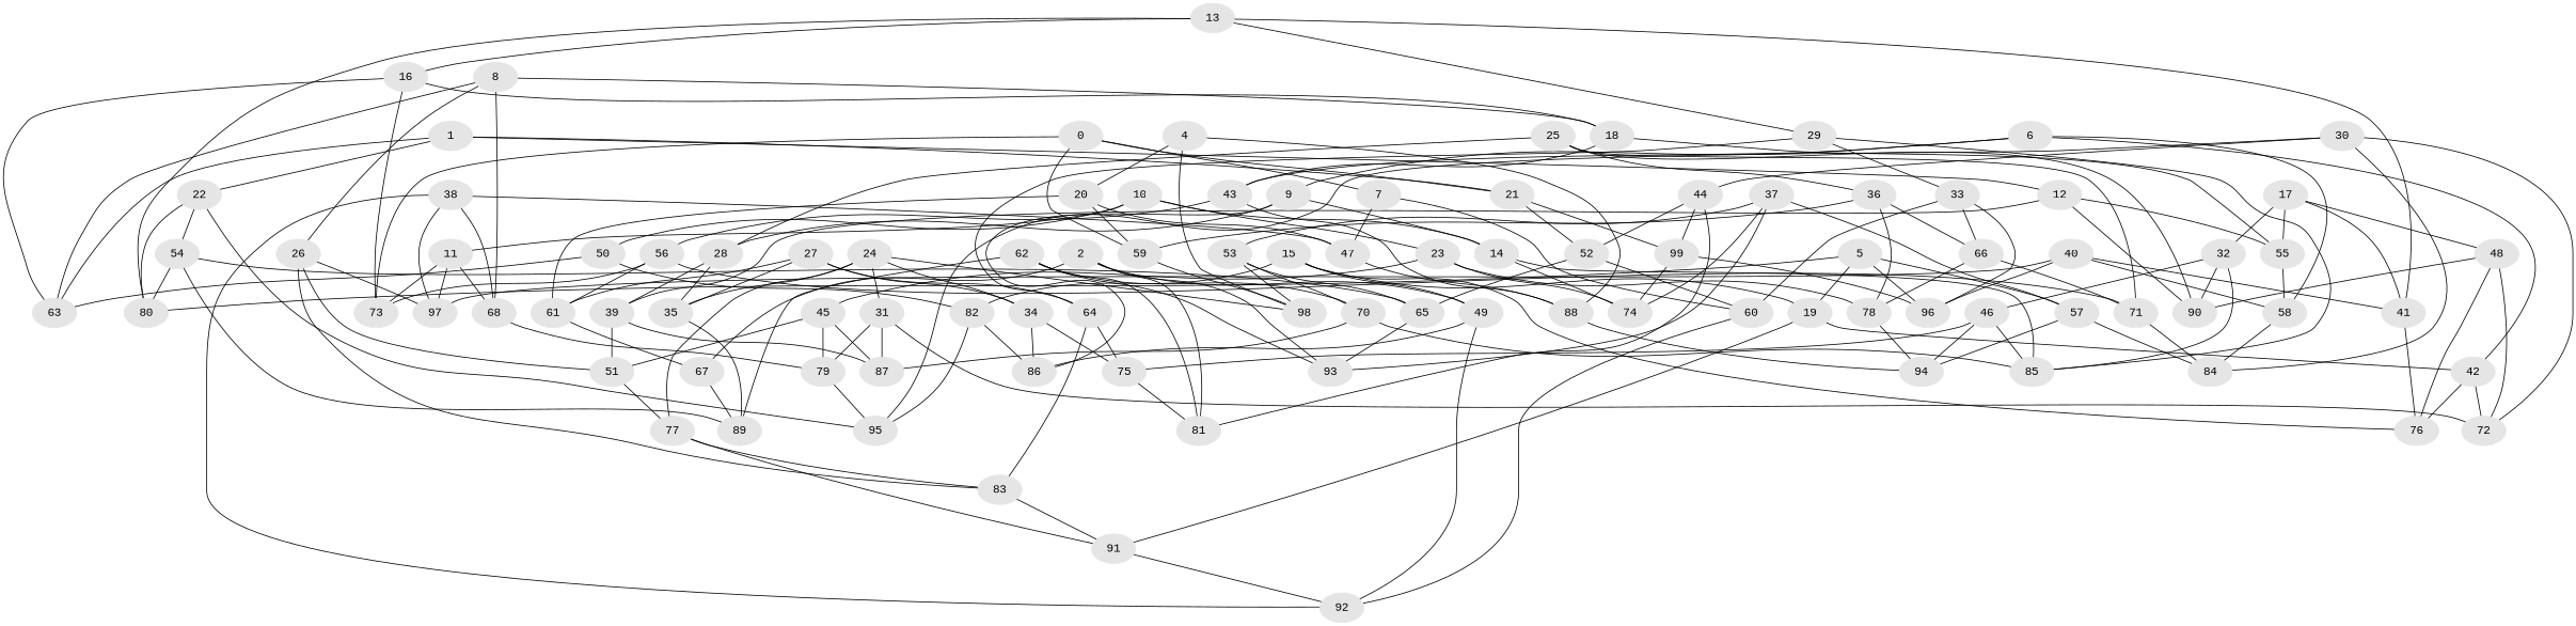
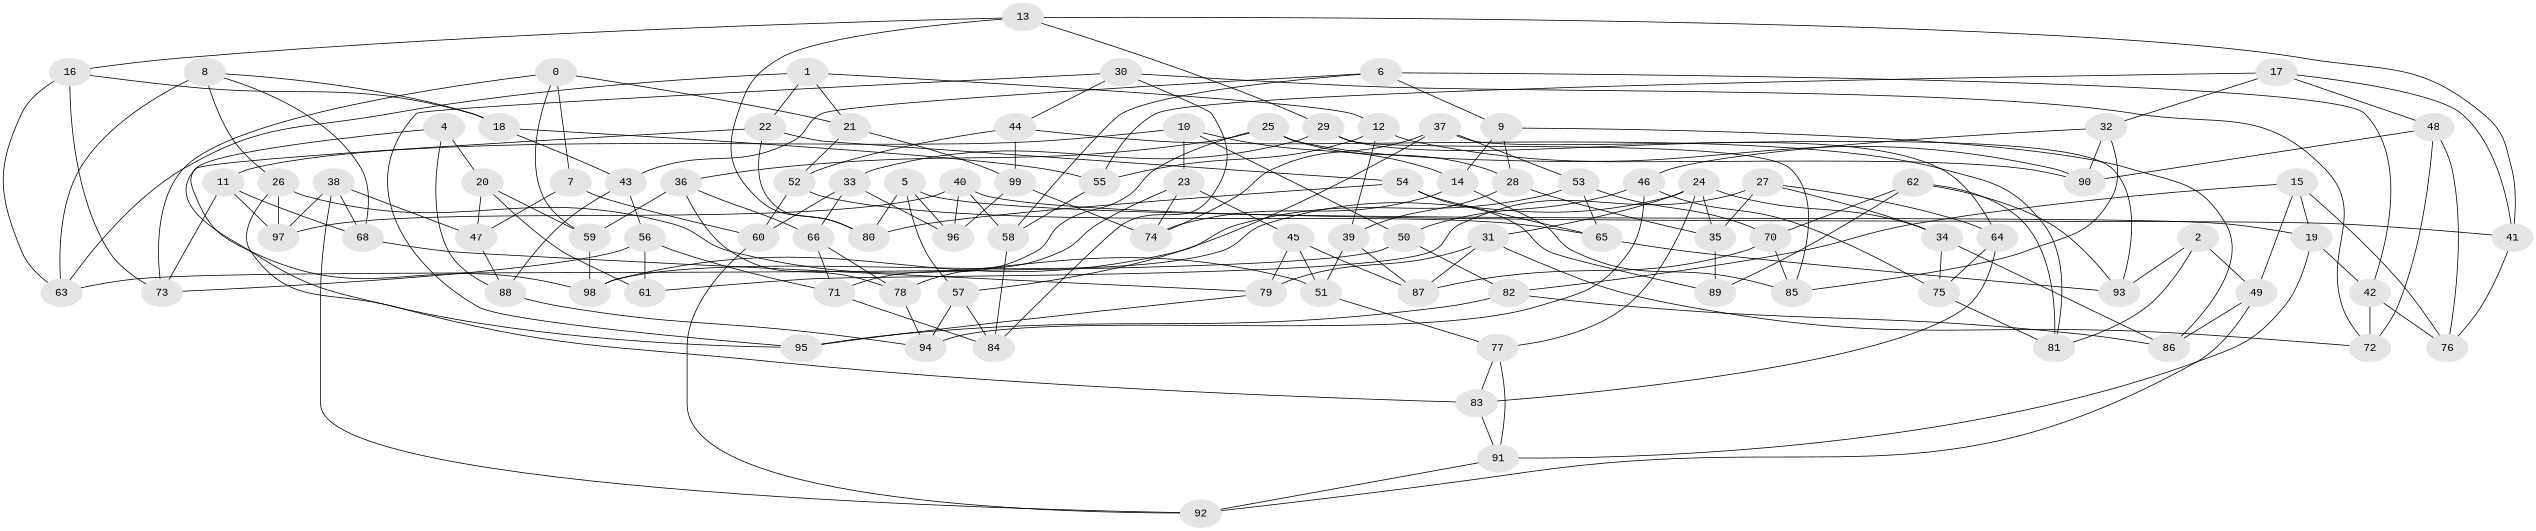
  graph {
    fontname="Liberation Mono"
    node [color=gray90 fontname="Liberation Mono" style=filled]
    edge [fontname="Liberation Mono"]
    1
    12
    21
    22
    63
    39
    55
    90
    52
    n10 [label=99]
    80
    54
    95
    2
    49
-   67
    81
    93
    86
    92
    89
    n22 [label=0]
    7
    59
    73
    47
    60
    98
    4
    20
    88
    61
    34
    75
    94
    5
    19
    57
    96
    42
    91
    84
    6
    9
    43
    58
    14
    28
    76
    72
    56
    8
    18
    26
    68
    97
    51
    83
    79
    74
    85
    35
    10
    11
    23
    50
    45
    78
    82
    87
    13
    16
    29
    41
    64
    33
    15
    17
    32
    48
    46
    65
    24
    31
    77
    25
    36
    71
    66
    27
    30
    44
    37
    53
    70
    38
    40
    62
    1 -- 12
    1 -- 21
    1 -- 22
    1 -- 63
    12 -- 39
    12 -- 55
    12 -- 90
    21 -- 52
    21 -- n10
    22 -- 80
    22 -- 54
    22 -- 95
    39 -- 51
    39 -- 87
    55 -- 58
    52 -- 60
    52 -- 65
    n10 -- 96
    n10 -- 74
    54 -- 80
    54 -- 89
    54 -- 65
    2 -- 49
-   2 -- 67
    2 -- 81
    2 -- 93
    49 -- 86
    49 -- 92
-   67 -- 89
    n22 -- 21
    n22 -- 7
    n22 -- 59
    n22 -- 73
    7 -- 47
    7 -- 60
    59 -- 98
    47 -- 88
    60 -- 92
    4 -- 98
    4 -- 20
    4 -- 88
    20 -- 59
    20 -- 47
    20 -- 61
    88 -- 94
-   61 -- 67
    34 -- 86
    34 -- 75
    75 -- 81
    5 -- 80
    5 -- 19
    5 -- 57
    5 -- 96
    19 -- 42
    19 -- 91
    57 -- 94
    57 -- 84
    42 -- 76
    42 -- 72
    91 -- 92
    6 -- 42
    6 -- 9
    6 -- 43
    6 -- 58
    9 -- 86
    9 -- 14
    9 -- 28
    43 -- 88
    43 -- 56
    58 -- 84
    14 -- 74
    14 -- 85
    28 -- 39
    28 -- 35
    56 -- 73
    56 -- 61
    56 -- 71
    8 -- 63
    8 -- 18
    8 -- 26
    8 -- 68
    18 -- 55
    18 -- 43
    26 -- 97
    26 -- 51
    26 -- 83
    68 -- 79
    51 -- 77
    83 -- 91
    79 -- 95
    35 -- 89
    10 -- 14
    10 -- 11
    10 -- 23
    10 -- 50
    11 -- 73
    11 -- 68
    11 -- 97
    23 -- 74
    23 -- 45
    23 -- 78
    50 -- 63
    50 -- 82
    45 -- 51
    45 -- 79
    45 -- 87
    78 -- 94
    82 -- 95
    82 -- 86
    13 -- 80
    13 -- 16
    13 -- 29
    13 -- 41
    16 -- 63
    16 -- 73
    16 -- 18
    29 -- 85
    29 -- 64
    29 -- 33
    41 -- 76
    64 -- 75
    64 -- 83
    33 -- 60
    33 -- 96
    33 -- 66
    15 -- 49
    15 -- 19
    15 -- 76
    15 -- 82
    17 -- 55
    17 -- 41
    17 -- 32
    17 -- 48
    32 -- 90
    32 -- 85
    32 -- 46
    48 -- 90
    48 -- 76
    48 -- 72
    46 -- 75
    46 -- 94
-   46 -- 85
+   46 -- 50
    65 -- 93
    24 -- 98
    24 -- 34
    24 -- 35
    24 -- 31
    24 -- 77
    31 -- 72
    31 -- 79
    31 -- 87
    77 -- 91
    77 -- 83
    25 -- 90
    25 -- 28
    25 -- 36
    25 -- 71
    36 -- 59
    36 -- 78
    36 -- 66
    71 -- 84
    66 -- 78
    66 -- 71
    27 -- 61
    27 -- 34
    27 -- 35
    27 -- 64
    30 -- 95
    30 -- 84
    30 -- 72
    30 -- 44
    44 -- 52
    44 -- n10
    44 -- 81
    37 -- 93
    37 -- 57
    37 -- 74
    37 -- 53
    53 -- 98
    53 -- 65
    53 -- 70
    70 -- 85
    70 -- 87
    38 -- 92
    38 -- 47
    38 -- 68
    38 -- 97
    40 -- 96
    40 -- 58
    40 -- 97
    40 -- 41
    62 -- 81
    62 -- 93
    62 -- 89
    62 -- 70
  }
